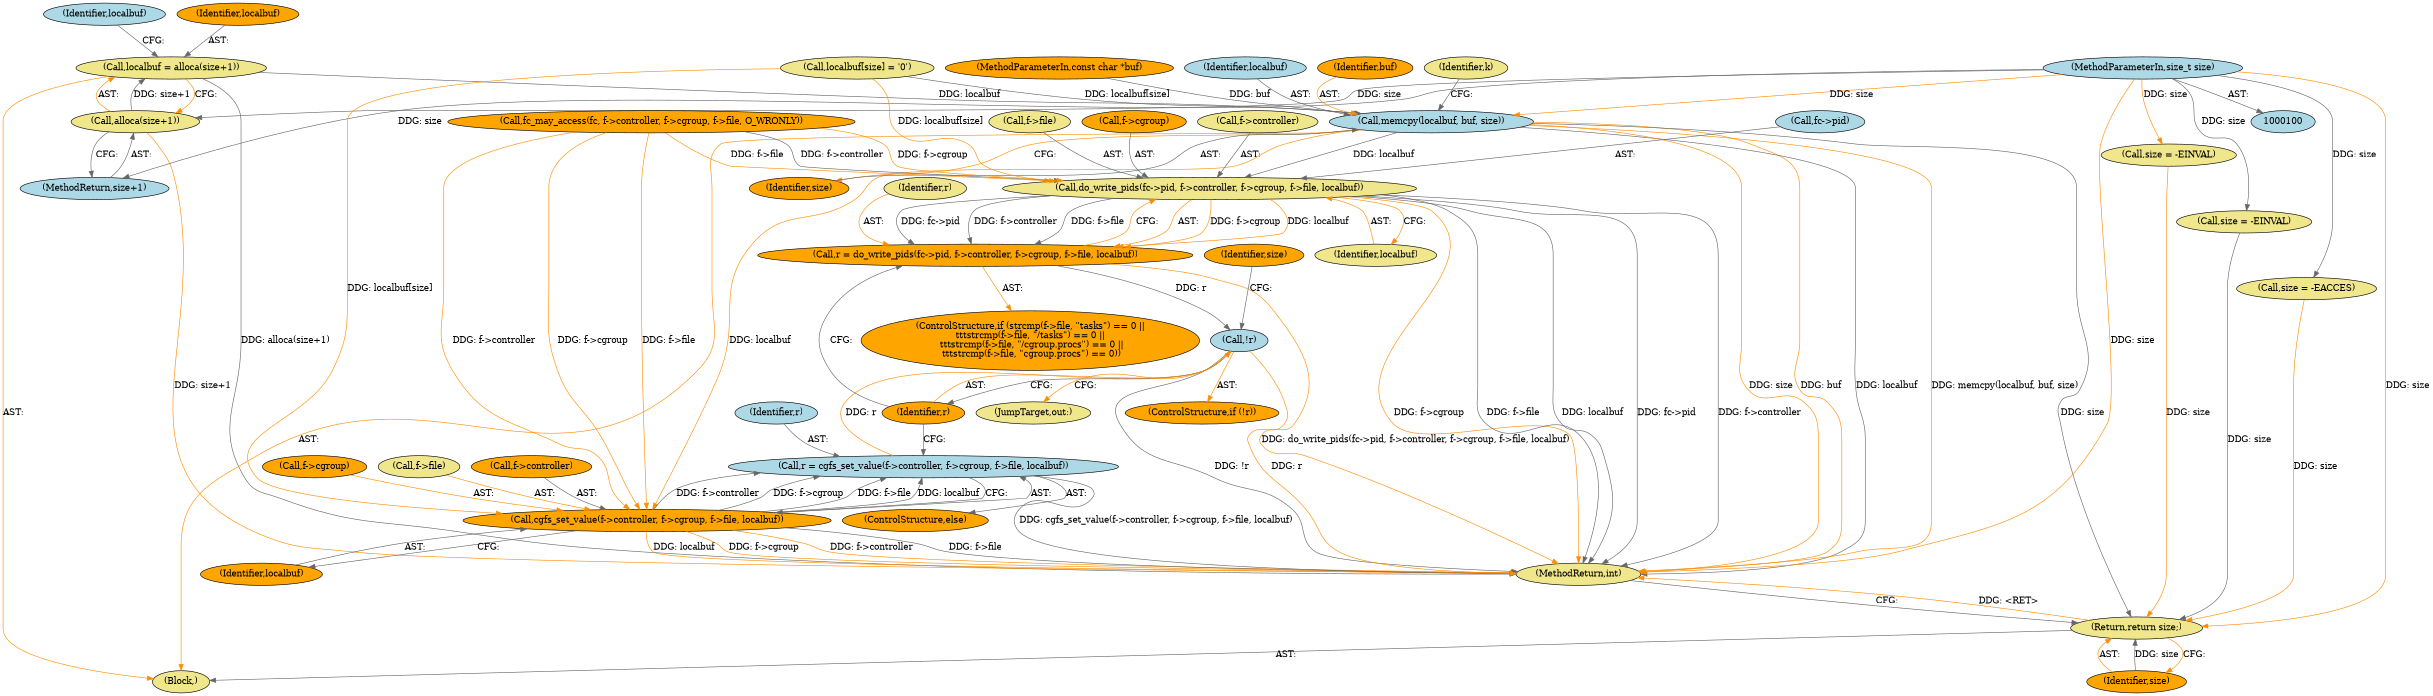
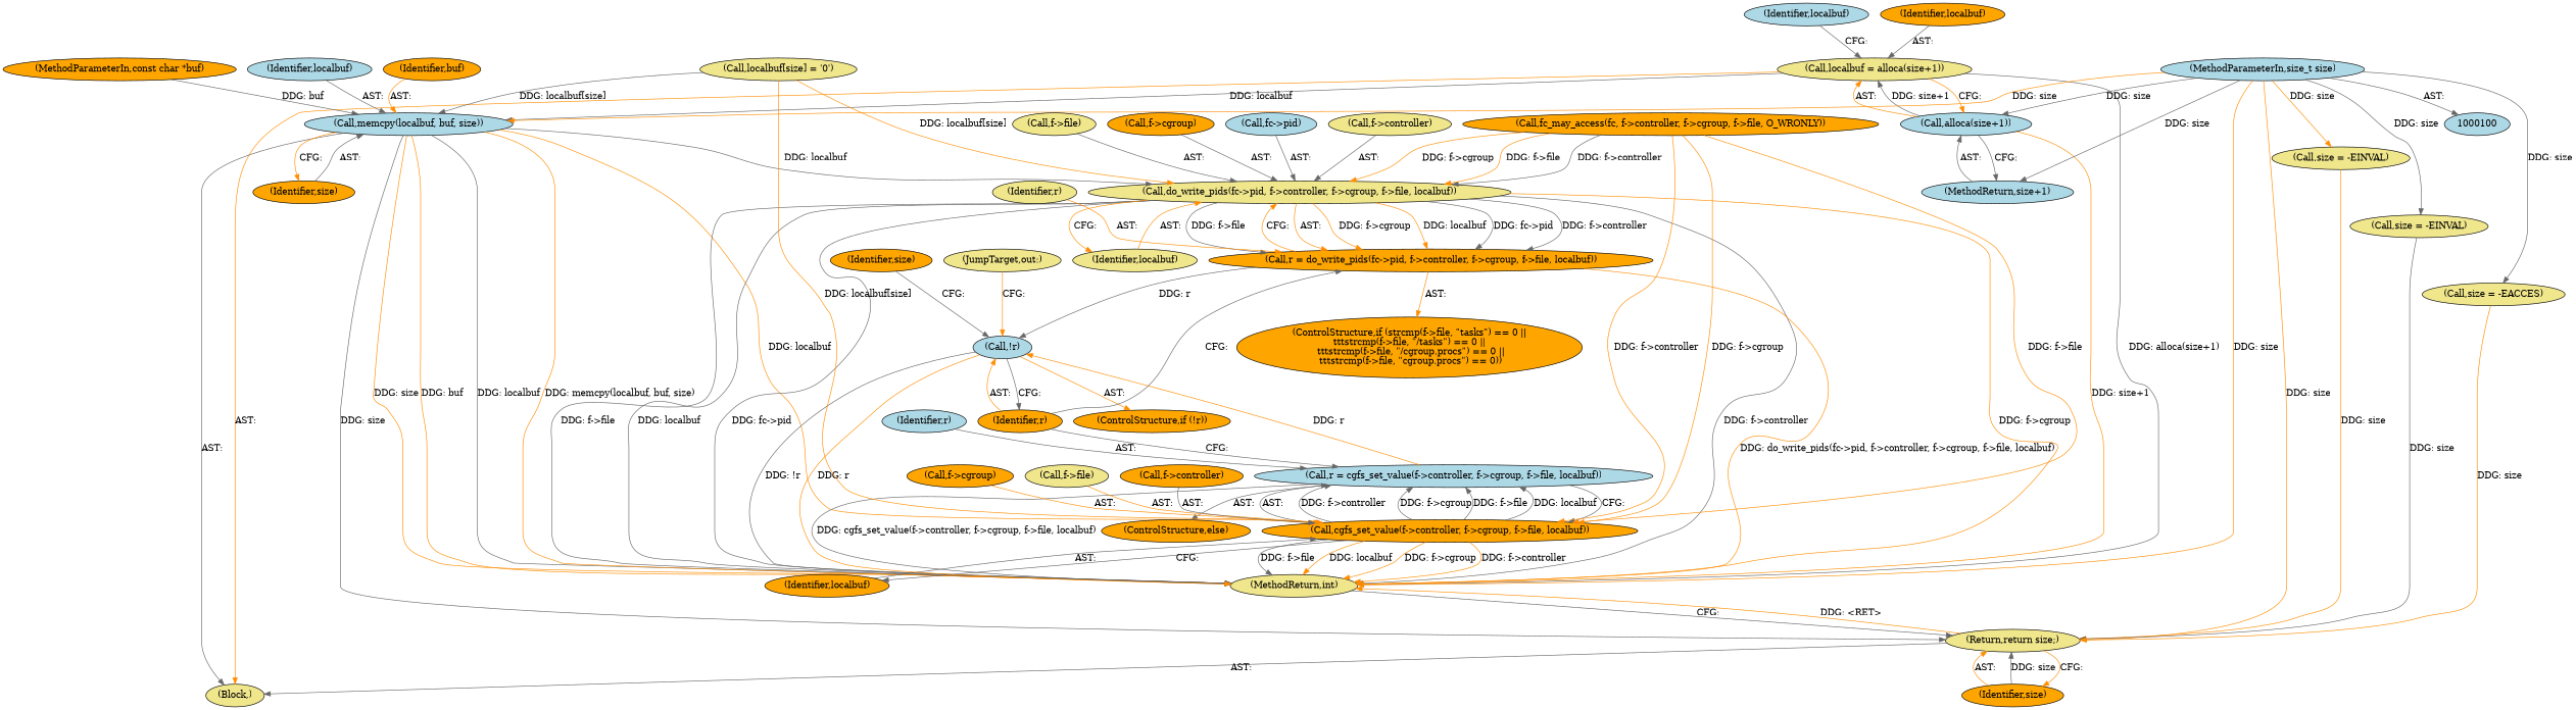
  digraph {
    node [fillcolor=khaki style=filled]
    edge [color=gray40]
    n1 [label="(Call,localbuf = alloca(size+1))"]
-   n2 [label="(Call,alloca(size+1))"]
+   n2 [fillcolor=lightblue label="(Call,alloca(size+1))"]
    n3 [fillcolor=lightblue label="(Call,memcpy(localbuf, buf, size))"]
    n4 [label="(MethodReturn,int)"]
    n5 [label="(Block,)"]
    n6 [fillcolor=lightblue label="(MethodReturn,size+1)"]
    n7 [label="(Return,return size;)"]
    n8 [label="(Call,do_write_pids(fc->pid, f->controller, f->cgroup, f->file, localbuf))"]
    n9 [fillcolor=orange label="(Call,cgfs_set_value(f->controller, f->cgroup, f->file, localbuf))"]
    n10 [fillcolor=orange label="(Identifier,size)"]
    n11 [fillcolor=lightblue label="(MethodParameterIn,size_t size)"]
    n12 [label="(Call,size = -EINVAL)"]
    n13 [label="(Call,size = -EINVAL)"]
    n14 [label="(Call,size = -EACCES)"]
    1000100 [fillcolor=lightblue]
    n16 [fillcolor=orange label="(Identifier,size)"]
    n17 [fillcolor=orange label="(Call,r = do_write_pids(fc->pid, f->controller, f->cgroup, f->file, localbuf))"]
    n18 [label="(Identifier,localbuf)"]
    n19 [fillcolor=lightblue label="(Call,r = cgfs_set_value(f->controller, f->cgroup, f->file, localbuf))"]
    n20 [fillcolor=orange label="(Identifier,localbuf)"]
    n21 [fillcolor=lightblue label="(Call,!r)"]
    n22 [fillcolor=orange label="(ControlStructure,if (strcmp(f->file, \"tasks\") == 0 ||\n\t\t\tstrcmp(f->file, \"/tasks\") == 0 ||\n \t\t\tstrcmp(f->file, \"/cgroup.procs\") == 0 ||\n \t\t\tstrcmp(f->file, \"cgroup.procs\") == 0))"]
    n23 [fillcolor=orange label="(Identifier,r)"]
    n24 [fillcolor=orange label="(ControlStructure,if (!r))"]
    n25 [fillcolor=orange label="(ControlStructure,else)"]
-   n26 [label="(Identifier,k)"]
    n27 [label="(Call,f->file)"]
    n28 [fillcolor=lightblue label="(Identifier,localbuf)"]
    n29 [label="(JumpTarget,out:)"]
    n30 [fillcolor=orange label="(MethodParameterIn,const char *buf)"]
    n31 [fillcolor=orange label="(Call,f->cgroup)"]
    n32 [label="(Call,f->controller)"]
    n33 [fillcolor=orange label="(Identifier,size)"]
    n34 [label="(Call,localbuf[size] = '\0')"]
    n35 [fillcolor=lightblue label="(Identifier,r)"]
    n36 [fillcolor=orange label="(Call,fc_may_access(fc, f->controller, f->cgroup, f->file, O_WRONLY))"]
    n37 [fillcolor=orange label="(Call,f->cgroup)"]
    n38 [fillcolor=orange label="(Identifier,localbuf)"]
    n39 [fillcolor=lightblue label="(Call,fc->pid)"]
    n40 [label="(Call,f->file)"]
    n41 [label="(Identifier,r)"]
    n42 [fillcolor=orange label="(Call,f->controller)"]
    n43 [fillcolor=lightblue label="(Identifier,localbuf)"]
    n44 [fillcolor=orange label="(Identifier,buf)"]
    n1 -> n2 [color=darkorange label="CFG: "]
    n1 -> n3 [label="DDG: localbuf"]
    n1 -> n4 [label="DDG: alloca(size+1)"]
    n1 -> n5 [color=darkorange label="AST: "]
    n2 -> n1 [color=darkorange label="AST: "]
    n2 -> n1 [label="DDG: size+1"]
    n2 -> n4 [color=darkorange label="DDG: size+1"]
    n2 -> n6 [label="CFG: "]
    n3 -> n4 [color=darkorange label="DDG: buf"]
    n3 -> n4 [label="DDG: localbuf"]
    n3 -> n4 [color=darkorange label="DDG: memcpy(localbuf, buf, size)"]
    n3 -> n4 [color=darkorange label="DDG: size"]
-   n3 -> n5 [color=darkorange label="AST: "]
+   n3 -> n5 [label="AST: "]
    n3 -> n7 [label="DDG: size"]
    n3 -> n8 [label="DDG: localbuf"]
    n3 -> n9 [color=darkorange label="DDG: localbuf"]
    n3 -> n10 [color=darkorange label="CFG: "]
    n4 -> n7 [label="CFG: "]
    n6 -> n2 [label="AST: "]
    n7 -> n4 [color=darkorange label="DDG: <RET>"]
    n7 -> n5 [label="AST: "]
    n7 -> n16 [color=darkorange label="CFG: "]
    n8 -> n4 [color=darkorange label="DDG: f->cgroup"]
    n8 -> n4 [label="DDG: f->file"]
    n8 -> n4 [label="DDG: localbuf"]
    n8 -> n4 [label="DDG: fc->pid"]
    n8 -> n4 [label="DDG: f->controller"]
    n8 -> n17 [color=darkorange label="AST: "]
    n8 -> n17 [color=darkorange label="DDG: f->cgroup"]
    n8 -> n17 [color=darkorange label="DDG: localbuf"]
    n8 -> n17 [label="DDG: fc->pid"]
    n8 -> n17 [label="DDG: f->controller"]
    n8 -> n17 [label="DDG: f->file"]
    n8 -> n18 [color=darkorange label="CFG: "]
    n9 -> n4 [color=darkorange label="DDG: f->controller"]
    n9 -> n4 [label="DDG: f->file"]
    n9 -> n4 [color=darkorange label="DDG: localbuf"]
    n9 -> n4 [color=darkorange label="DDG: f->cgroup"]
    n9 -> n19 [label="AST: "]
    n9 -> n19 [label="DDG: f->controller"]
    n9 -> n19 [label="DDG: f->cgroup"]
    n9 -> n19 [label="DDG: f->file"]
    n9 -> n19 [label="DDG: localbuf"]
    n9 -> n20 [label="CFG: "]
    n10 -> n3 [label="AST: "]
    n11 -> n2 [label="DDG: size"]
    n11 -> n3 [color=darkorange label="DDG: size"]
    n11 -> n4 [color=darkorange label="DDG: size"]
    n11 -> n6 [label="DDG: size"]
    n11 -> n7 [color=darkorange label="DDG: size"]
    n11 -> n12 [color=darkorange label="DDG: size"]
    n11 -> n13 [label="DDG: size"]
    n11 -> n14 [label="DDG: size"]
    n11 -> 1000100 [label="AST: "]
    n12 -> n7 [color=darkorange label="DDG: size"]
    n13 -> n7 [label="DDG: size"]
    n14 -> n7 [color=darkorange label="DDG: size"]
    n16 -> n7 [color=darkorange label="AST: "]
    n16 -> n7 [label="DDG: size"]
    n17 -> n4 [color=darkorange label="DDG: do_write_pids(fc->pid, f->controller, f->cgroup, f->file, localbuf)"]
    n17 -> n8 [color=darkorange label="CFG: "]
    n17 -> n21 [label="DDG: r"]
    n17 -> n22 [color=darkorange label="AST: "]
    n18 -> n8 [color=darkorange label="AST: "]
    n19 -> n4 [label="DDG: cgfs_set_value(f->controller, f->cgroup, f->file, localbuf)"]
    n19 -> n9 [label="CFG: "]
    n19 -> n21 [color=darkorange label="DDG: r"]
    n19 -> n25 [label="AST: "]
    n20 -> n9 [label="AST: "]
    n21 -> n4 [label="DDG: !r"]
    n21 -> n4 [color=darkorange label="DDG: r"]
    n21 -> n23 [label="CFG: "]
    n21 -> n24 [color=darkorange label="AST: "]
    n23 -> n17 [label="CFG: "]
    n23 -> n19 [label="CFG: "]
    n23 -> n21 [color=darkorange label="AST: "]
-   n26 -> n3 [label="CFG: "]
    n27 -> n8 [label="AST: "]
    n28 -> n1 [label="CFG: "]
-   n21 -> n29 [color=darkorange label="CFG: "]
+   n29 -> n21 [color=darkorange label="CFG: "]
    n30 -> n3 [label="DDG: buf"]
    n31 -> n8 [label="AST: "]
    n32 -> n8 [label="AST: "]
    n33 -> n21 [label="CFG: "]
    n34 -> n3 [label="DDG: localbuf[size]"]
    n34 -> n8 [color=darkorange label="DDG: localbuf[size]"]
    n34 -> n9 [color=darkorange label="DDG: localbuf[size]"]
    n35 -> n19 [label="AST: "]
    n36 -> n8 [label="DDG: f->controller"]
    n36 -> n8 [color=darkorange label="DDG: f->cgroup"]
    n36 -> n8 [color=darkorange label="DDG: f->file"]
    n36 -> n9 [color=darkorange label="DDG: f->controller"]
    n36 -> n9 [color=darkorange label="DDG: f->cgroup"]
    n36 -> n9 [color=darkorange label="DDG: f->file"]
    n37 -> n9 [color=darkorange label="AST: "]
    n38 -> n1 [label="AST: "]
    n39 -> n8 [label="AST: "]
    n40 -> n9 [color=darkorange label="AST: "]
    n41 -> n17 [color=darkorange label="AST: "]
    n42 -> n9 [label="AST: "]
    n43 -> n3 [label="AST: "]
    n44 -> n3 [color=darkorange label="AST: "]
  }
